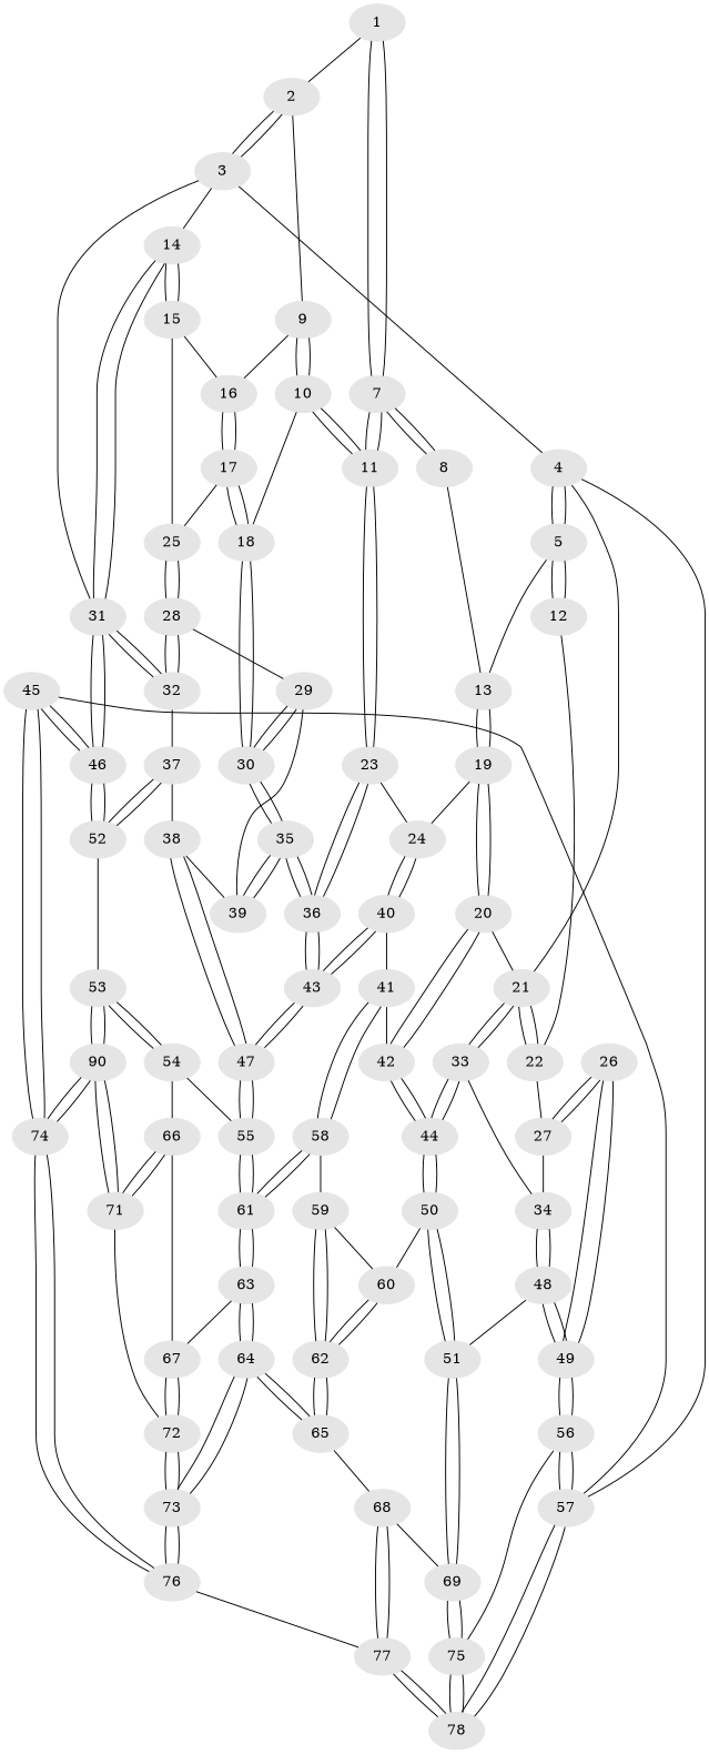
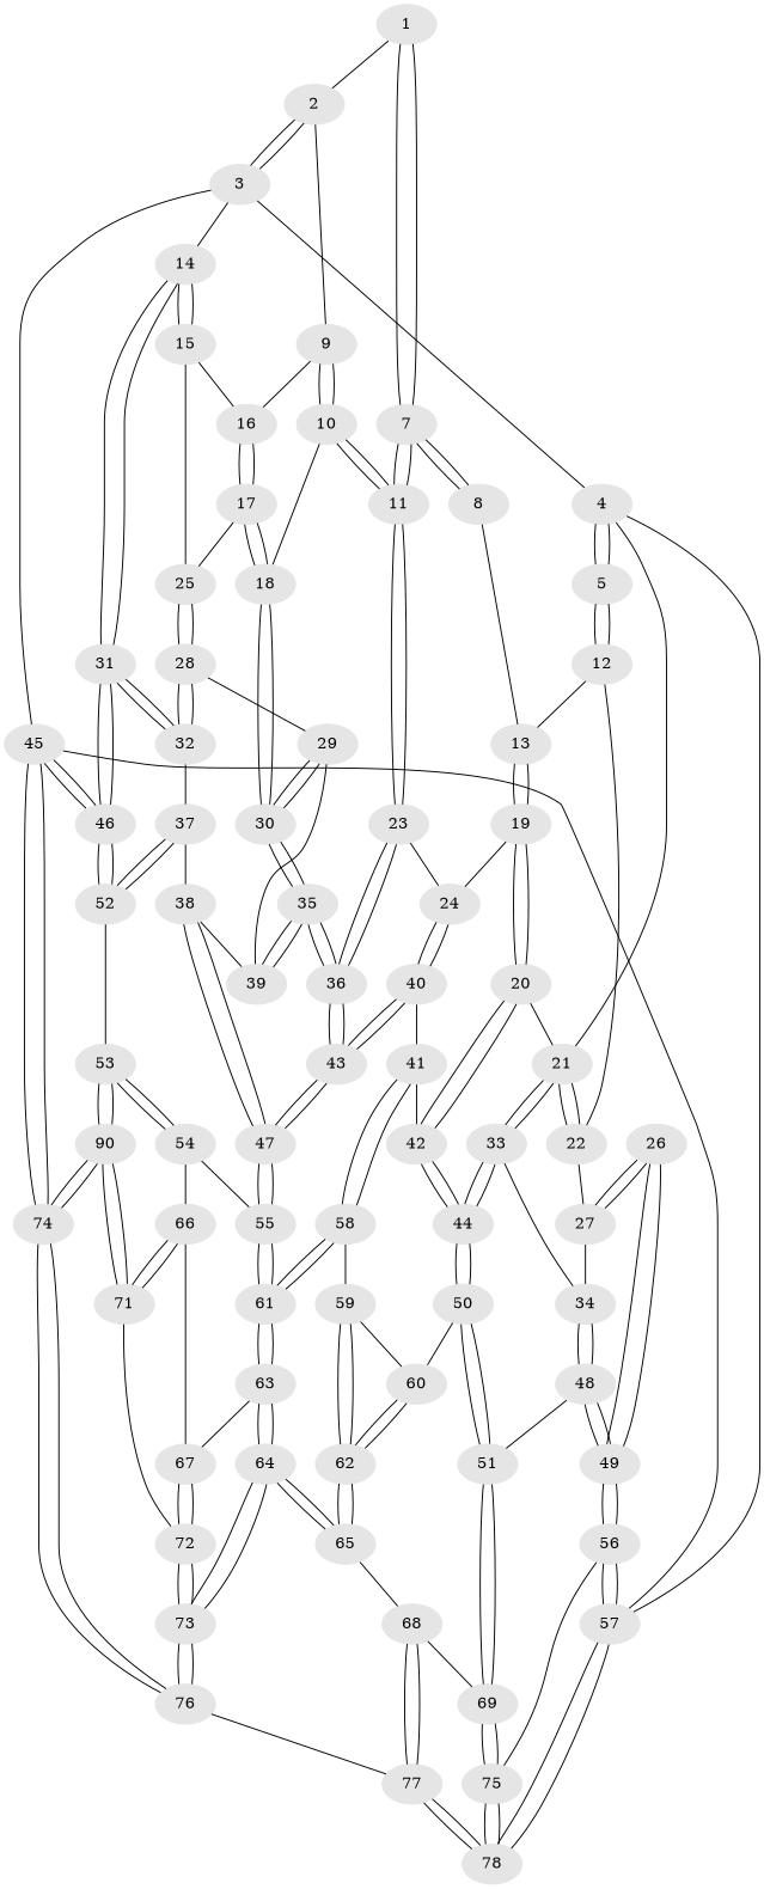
  graph {
    node [color=gray90 style=filled]
    1
    2
    7
    3
    9
    8
    11
    4
    14
    45
    10
    16
    5
    57
    21
    15
    31
    46
    74
    12
    26
    27
    49
    78
    13
    22
    23
    19
    18
    17
    30
    24
    36
    20
    25
    32
    28
    35
    42
    40
    33
    44
    34
    43
    41
    29
    56
    48
    39
    37
    52
    38
    50
    51
    47
    53
    55
    58
    61
    59
    60
    76
    69
    75
    62
    54
    n67 [label=90]
    66
    71
    67
    63
    65
    64
    68
    73
    72
    77
    1 -- 2
    1 -- 7
    1 -- 7
    2 -- 3
    2 -- 3
    2 -- 9
    7 -- 8
    7 -- 8
    7 -- 11
    7 -- 11
    3 -- 4
    3 -- 14
-   3 -- 31
+   3 -- 45
    9 -- 10
    9 -- 10
    9 -- 16
    8 -- 13
    11 -- 23
    11 -- 23
    4 -- 5
    4 -- 5
    4 -- 57
    4 -- 21
    14 -- 15
    14 -- 15
    14 -- 31
    14 -- 31
    45 -- 57
    45 -- 46
    45 -- 46
    45 -- 74
    45 -- 74
    10 -- 11
    10 -- 11
    10 -- 18
    16 -- 17
    16 -- 17
    5 -- 12
    5 -- 12
    57 -- 78
    57 -- 78
    21 -- 22
    21 -- 22
    21 -- 33
    21 -- 33
    15 -- 16
    15 -- 25
    31 -- 46
    31 -- 46
    31 -- 32
    31 -- 32
    46 -- 52
    46 -- 52
    74 -- 76
    74 -- 76
-   5 -- 13
+   12 -- 13
    12 -- 22
    26 -- 27
    26 -- 27
    26 -- 49
    26 -- 49
    27 -- 34
    49 -- 56
    49 -- 56
    13 -- 19
    13 -- 19
    22 -- 27
    23 -- 24
    23 -- 36
    23 -- 36
    19 -- 24
    19 -- 20
    19 -- 20
    18 -- 30
    18 -- 30
    17 -- 18
    17 -- 18
    17 -- 25
    30 -- 35
    30 -- 35
    24 -- 40
    24 -- 40
    36 -- 43
    36 -- 43
    20 -- 21
    20 -- 42
    20 -- 42
    25 -- 28
    25 -- 28
    32 -- 37
    28 -- 32
    28 -- 32
    28 -- 29
    35 -- 36
    35 -- 36
    35 -- 39
    35 -- 39
    42 -- 44
    42 -- 44
    40 -- 43
    40 -- 43
    40 -- 41
    33 -- 44
    33 -- 44
    33 -- 34
    44 -- 50
    44 -- 50
    34 -- 48
    34 -- 48
    43 -- 47
    43 -- 47
    41 -- 42
    41 -- 58
    41 -- 58
    29 -- 30
    29 -- 30
    29 -- 39
    56 -- 57
    56 -- 57
    56 -- 75
    48 -- 49
    48 -- 49
    48 -- 51
    37 -- 52
    37 -- 52
    37 -- 38
    52 -- 53
    38 -- 39
    38 -- 47
    38 -- 47
    50 -- 51
    50 -- 51
    50 -- 60
    51 -- 69
    51 -- 69
    47 -- 55
    47 -- 55
    53 -- 54
    53 -- 54
    53 -- n67
    53 -- n67
    55 -- 61
    55 -- 61
    58 -- 61
    58 -- 61
    58 -- 59
    61 -- 63
    61 -- 63
    59 -- 60
    59 -- 62
    59 -- 62
    60 -- 62
    60 -- 62
    76 -- 77
    69 -- 75
    69 -- 75
    75 -- 78
    75 -- 78
    62 -- 65
    62 -- 65
    54 -- 55
    54 -- 66
    n67 -- 74
    n67 -- 74
    n67 -- 71
    n67 -- 71
    66 -- 71
    66 -- 71
    66 -- 67
    71 -- 72
    67 -- 72
    67 -- 72
    63 -- 67
    63 -- 64
    63 -- 64
    65 -- 68
    64 -- 65
    64 -- 65
    64 -- 73
    64 -- 73
    68 -- 69
    68 -- 77
    68 -- 77
    73 -- 76
    73 -- 76
    72 -- 73
    72 -- 73
    77 -- 78
    77 -- 78
  }
